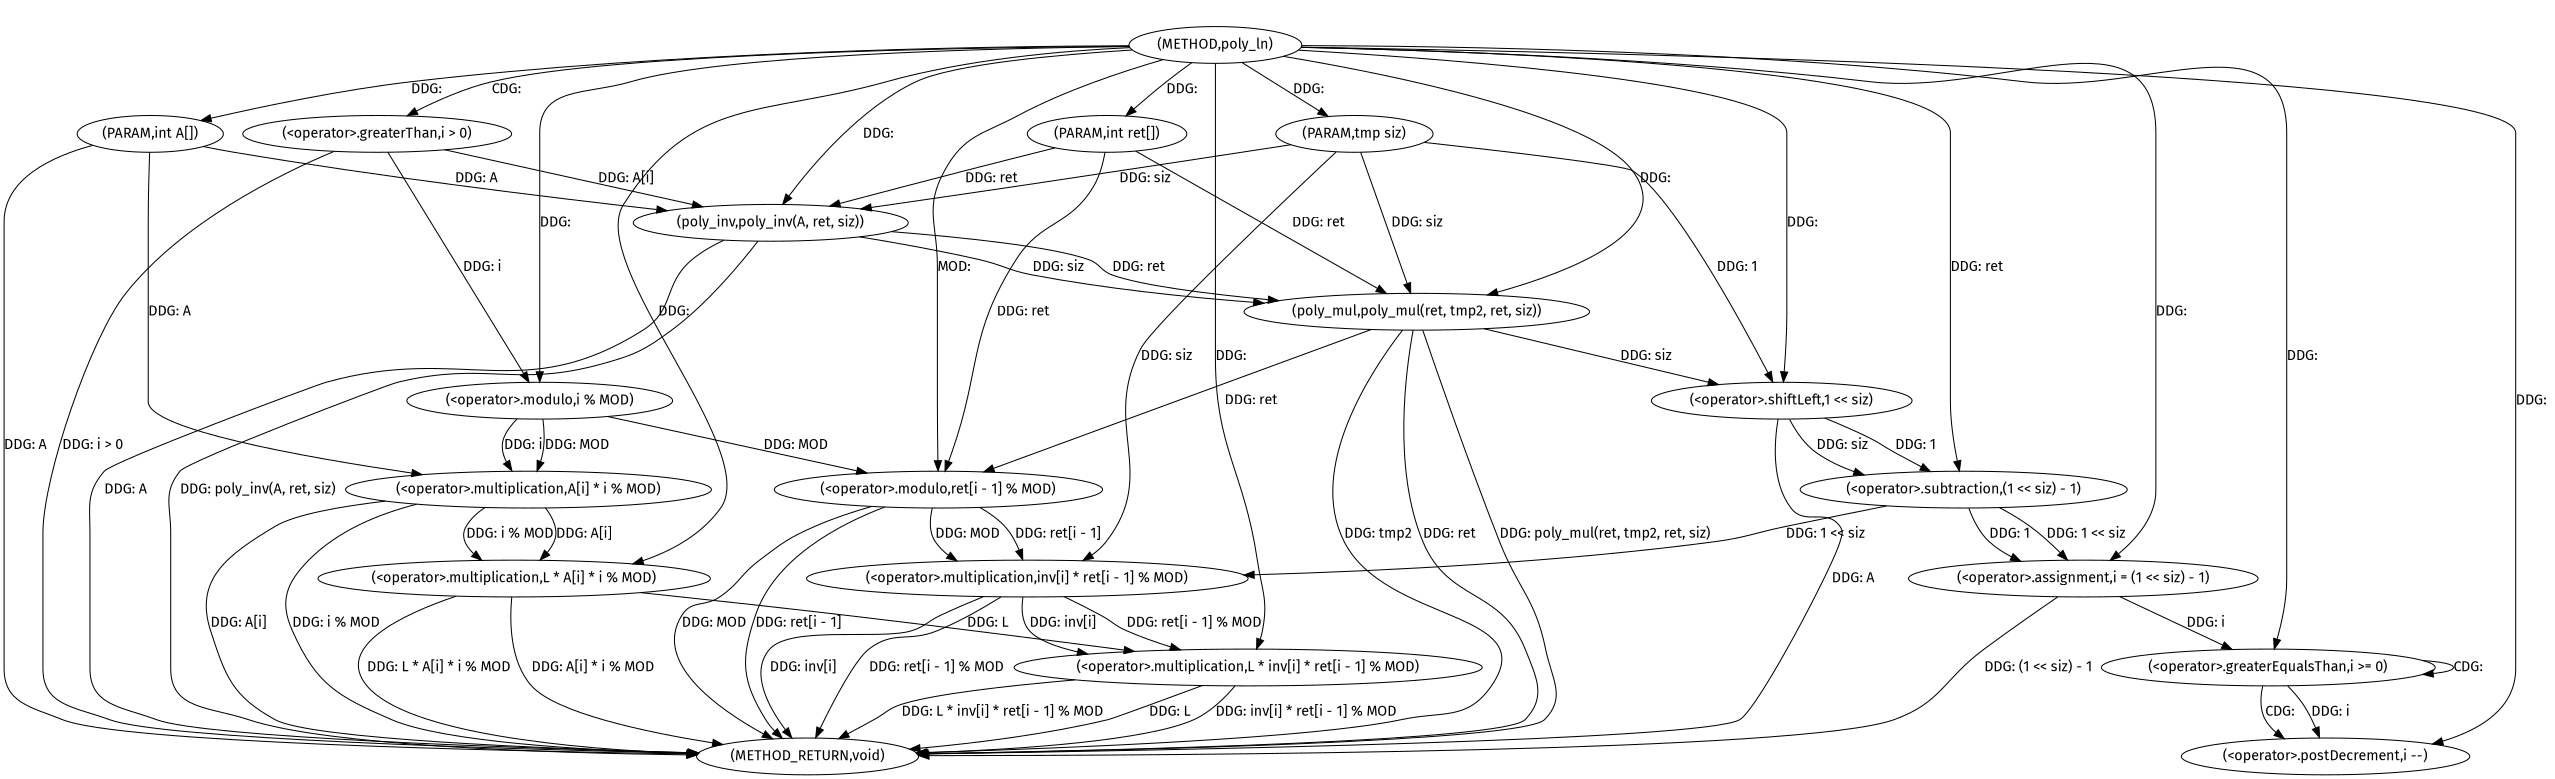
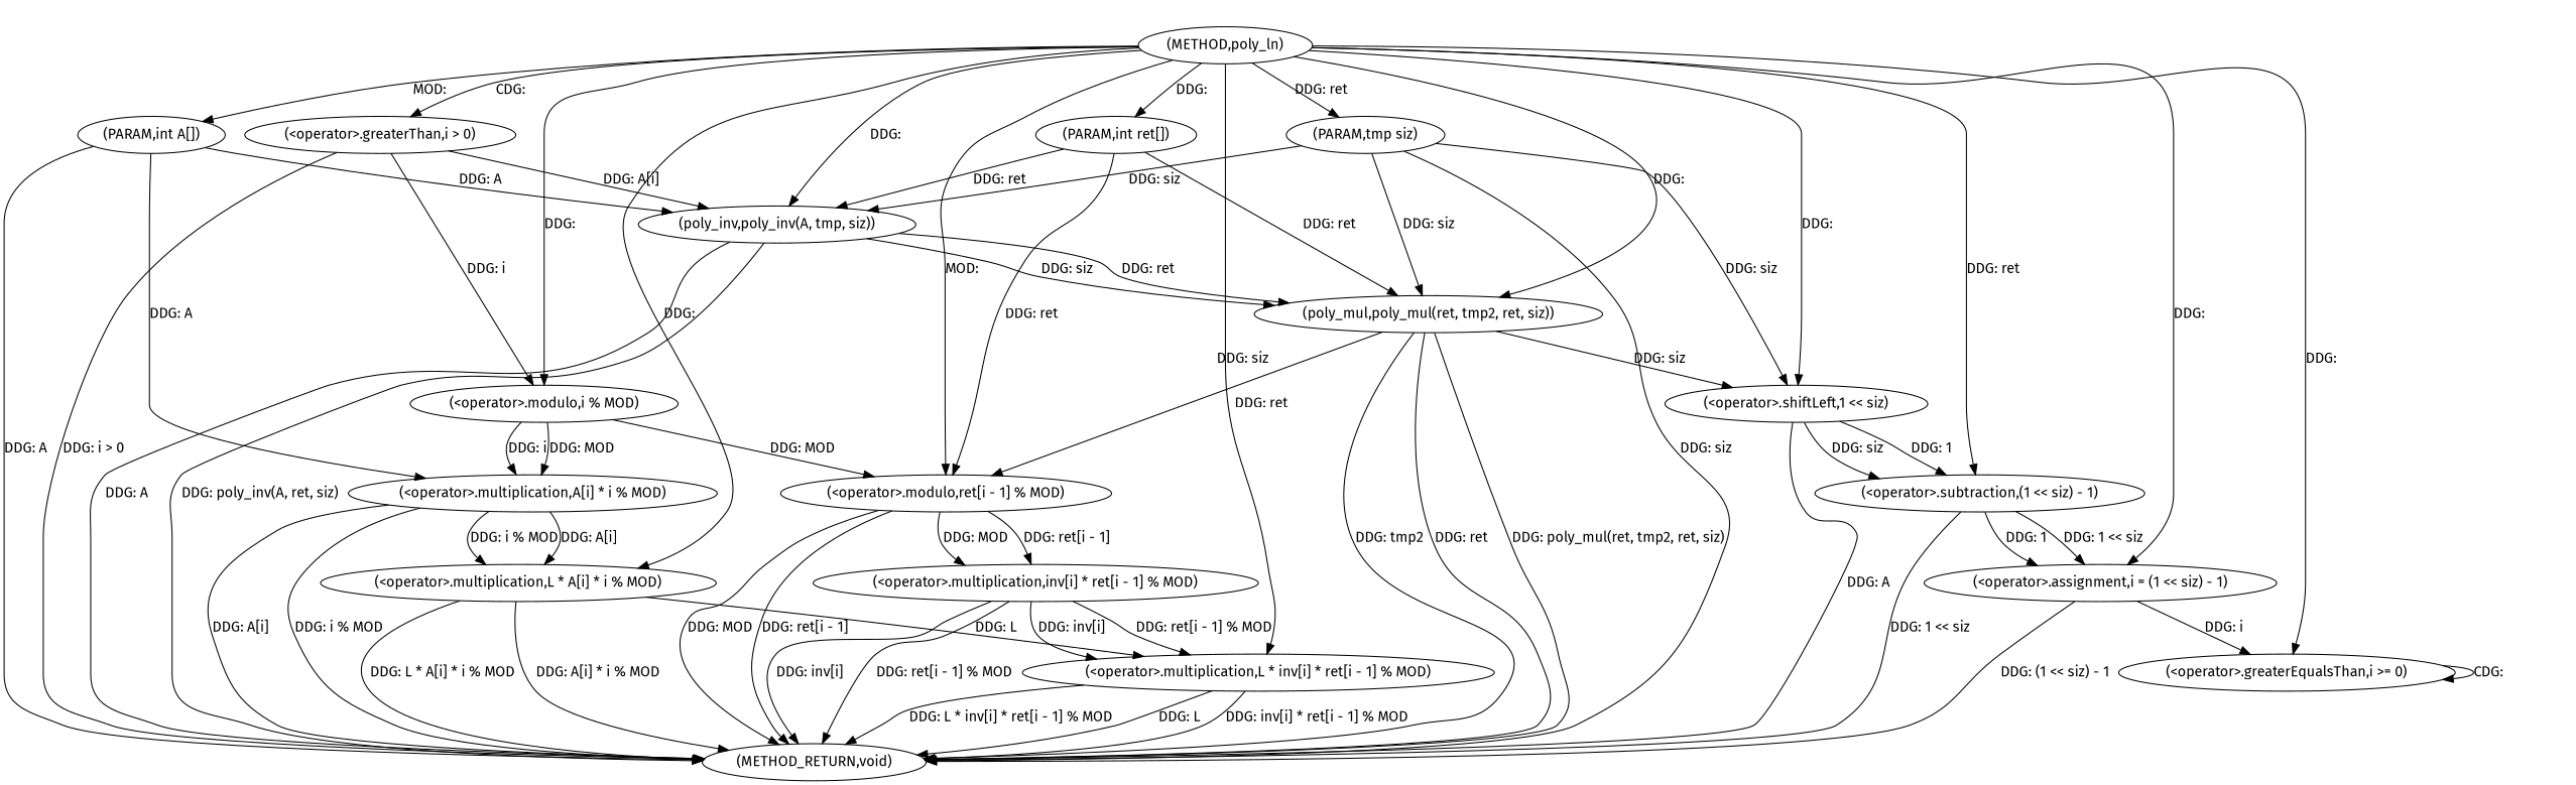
  digraph {
    fontname="Fira Sans"
    node [fontname="Fira Sans"]
    edge [fontname="Fira Sans"]
    n1 [label="(METHOD,poly_ln)"]
    n2 [label="(PARAM,int A[])"]
    n3 [label="(PARAM,int ret[])"]
    n4 [label="(PARAM,tmp siz)"]
    n5 [label="(<operator>.multiplication,L * A[i] * i % MOD)"]
-   n6 [label="(poly_inv,poly_inv(A, ret, siz))"]
+   n6 [label="(poly_inv,poly_inv(A, tmp, siz))"]
    n7 [label="(poly_mul,poly_mul(ret, tmp2, ret, siz))"]
    n8 [label="(<operator>.multiplication,L * inv[i] * ret[i - 1] % MOD)"]
    n9 [label="(<operator>.greaterThan,i > 0)"]
    n10 [label="(<operator>.assignment,i = (1 << siz) - 1)"]
    n11 [label="(<operator>.greaterEqualsThan,i >= 0)"]
-   n12 [label="(<operator>.postDecrement,i --)"]
    n13 [label="(<operator>.modulo,i % MOD)"]
    n14 [label="(<operator>.subtraction,(1 << siz) - 1)"]
    n15 [label="(<operator>.modulo,ret[i - 1] % MOD)"]
    n16 [label="(<operator>.shiftLeft,1 << siz)"]
    n17 [label="(METHOD_RETURN,void)"]
    n18 [label="(<operator>.multiplication,A[i] * i % MOD)"]
    n19 [label="(<operator>.multiplication,inv[i] * ret[i - 1] % MOD)"]
-   n1 -> n2 [label="DDG: "]
+   n1 -> n2 [label="MOD: "]
    n1 -> n3 [label="DDG: "]
-   n1 -> n4 [label="DDG: "]
+   n1 -> n4 [label="DDG: ret"]
    n1 -> n5 [label="DDG: "]
    n1 -> n6 [label="DDG: "]
    n1 -> n7 [label="DDG: "]
-   n1 -> n8 [label="DDG: "]
+   n1 -> n8 [label="DDG: siz"]
    n1 -> n9 [label="CDG: "]
    n1 -> n10 [label="DDG: "]
    n1 -> n11 [label="DDG: "]
-   n1 -> n12 [label="DDG: "]
    n1 -> n13 [label="DDG: "]
    n1 -> n14 [label="DDG: ret"]
    n1 -> n15 [label="MOD: "]
    n1 -> n16 [label="DDG: "]
    n2 -> n6 [label="DDG: A"]
    n2 -> n17 [label="DDG: A"]
    n2 -> n18 [label="DDG: A"]
    n3 -> n6 [label="DDG: ret"]
    n3 -> n7 [label="DDG: ret"]
    n3 -> n15 [label="DDG: ret"]
    n4 -> n6 [label="DDG: siz"]
    n4 -> n7 [label="DDG: siz"]
-   n4 -> n16 [label="DDG: 1"]
-   n4 -> n19 [label="DDG: siz"]
+   n4 -> n16 [label="DDG: siz"]
+   n4 -> n17 [label="DDG: siz"]
    n5 -> n8 [label="DDG: L"]
    n5 -> n17 [label="DDG: A[i] * i % MOD"]
    n5 -> n17 [label="DDG: L * A[i] * i % MOD"]
    n6 -> n7 [label="DDG: ret"]
    n6 -> n7 [label="DDG: siz"]
    n6 -> n17 [label="DDG: A"]
    n6 -> n17 [label="DDG: poly_inv(A, ret, siz)"]
    n7 -> n15 [label="DDG: ret"]
    n7 -> n16 [label="DDG: siz"]
    n7 -> n17 [label="DDG: ret"]
    n7 -> n17 [label="DDG: poly_mul(ret, tmp2, ret, siz)"]
    n7 -> n17 [label="DDG: tmp2"]
    n8 -> n17 [label="DDG: L"]
    n8 -> n17 [label="DDG: inv[i] * ret[i - 1] % MOD"]
    n8 -> n17 [label="DDG: L * inv[i] * ret[i - 1] % MOD"]
    n9 -> n6 [label="DDG: A[i]"]
    n9 -> n13 [label="DDG: i"]
    n9 -> n17 [label="DDG: i > 0"]
    n10 -> n11 [label="DDG: i"]
    n10 -> n17 [label="DDG: (1 << siz) - 1"]
    n11 -> n11 [label="CDG: "]
-   n11 -> n12 [label="DDG: i"]
-   n11 -> n12 [label="CDG: "]
    n13 -> n15 [label="DDG: MOD"]
    n13 -> n18 [label="DDG: i"]
    n13 -> n18 [label="DDG: MOD"]
    n14 -> n10 [label="DDG: 1"]
    n14 -> n10 [label="DDG: 1 << siz"]
-   n14 -> n19 [label="DDG: 1 << siz"]
+   n14 -> n17 [label="DDG: 1 << siz"]
    n15 -> n17 [label="DDG: ret[i - 1]"]
    n15 -> n17 [label="DDG: MOD"]
    n15 -> n19 [label="DDG: ret[i - 1]"]
    n15 -> n19 [label="DDG: MOD"]
    n16 -> n14 [label="DDG: siz"]
    n16 -> n14 [label="DDG: 1"]
    n16 -> n17 [label="DDG: A"]
    n18 -> n5 [label="DDG: i % MOD"]
    n18 -> n5 [label="DDG: A[i]"]
    n18 -> n17 [label="DDG: A[i]"]
    n18 -> n17 [label="DDG: i % MOD"]
    n19 -> n8 [label="DDG: ret[i - 1] % MOD"]
    n19 -> n8 [label="DDG: inv[i]"]
    n19 -> n17 [label="DDG: inv[i]"]
    n19 -> n17 [label="DDG: ret[i - 1] % MOD"]
  }
